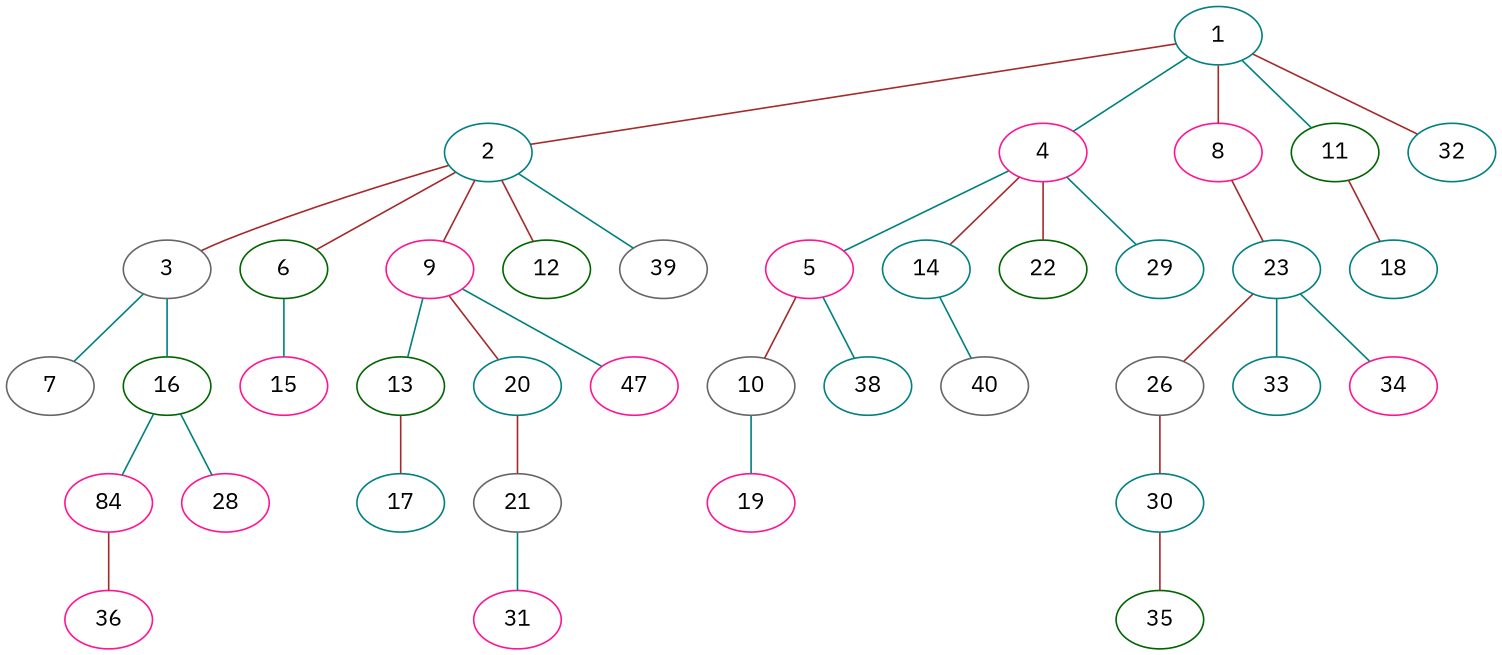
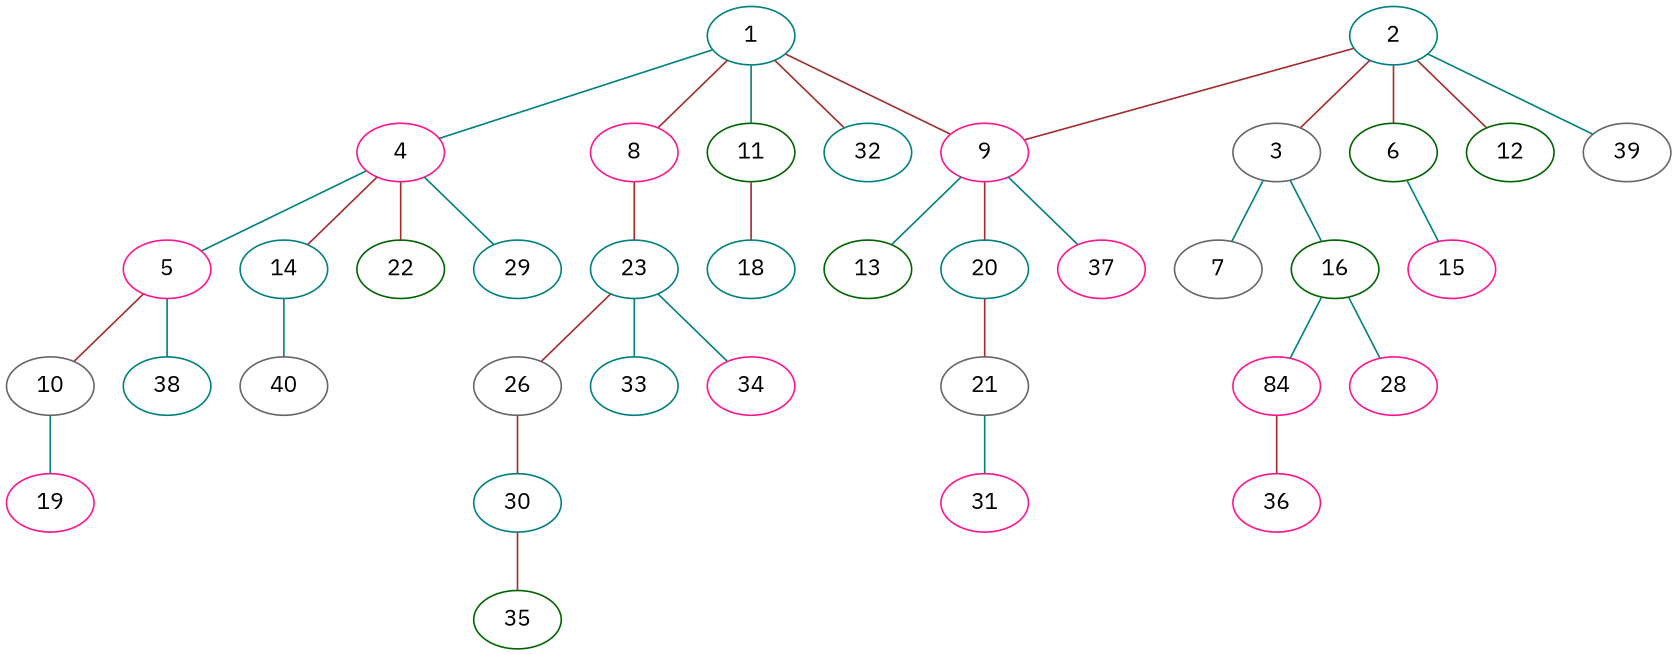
  graph {
    fontname="IBM Plex Sans"
    node [color=teal fontname="IBM Plex Sans"]
    edge [color=brown fontname="IBM Plex Sans"]
    1
    2
    4 [color=deeppink]
    8 [color=deeppink]
    11 [color=darkgreen]
    32
    3 [color=gray40]
    6 [color=darkgreen]
    9 [color=deeppink]
    12 [color=darkgreen]
    39 [color=gray40]
    5 [color=deeppink]
    14
    22 [color=darkgreen]
    29
    23
    18
    7 [color=gray40]
    16 [color=darkgreen]
    15 [color=deeppink]
    13 [color=darkgreen]
    20
-   37 [color=deeppink label=47]
+   37 [color=deeppink]
    10 [color=gray40]
    38
    40 [color=gray40]
    26 [color=gray40]
    33
    34 [color=deeppink]
    n30 [color=deeppink label=84]
    28 [color=deeppink]
-   17
    21 [color=gray40]
    36 [color=deeppink]
    19 [color=deeppink]
    30
    31 [color=deeppink]
    35 [color=darkgreen]
-   1 -- 2
+   1 -- 9
    1 -- 4 [color=teal]
    1 -- 8
    1 -- 11 [color=teal]
    1 -- 32
    2 -- 3
    2 -- 6
    2 -- 9
    2 -- 12
    2 -- 39 [color=teal]
    4 -- 5 [color=teal]
    4 -- 14
    4 -- 22
    4 -- 29 [color=teal]
    8 -- 23
    11 -- 18
    3 -- 7 [color=teal]
    3 -- 16 [color=teal]
    6 -- 15 [color=teal]
    9 -- 13 [color=teal]
    9 -- 20
    9 -- 37 [color=teal]
    5 -- 10
    5 -- 38 [color=teal]
    14 -- 40 [color=teal]
    23 -- 26
    23 -- 33 [color=teal]
    23 -- 34 [color=teal]
    16 -- n30 [color=teal]
    16 -- 28 [color=teal]
-   13 -- 17
    20 -- 21
    10 -- 19 [color=teal]
    26 -- 30
    n30 -- 36
    21 -- 31 [color=teal]
    30 -- 35
  }
